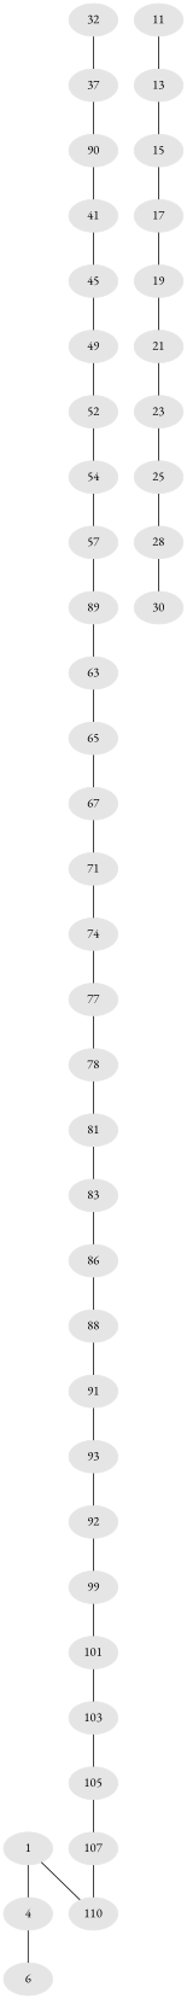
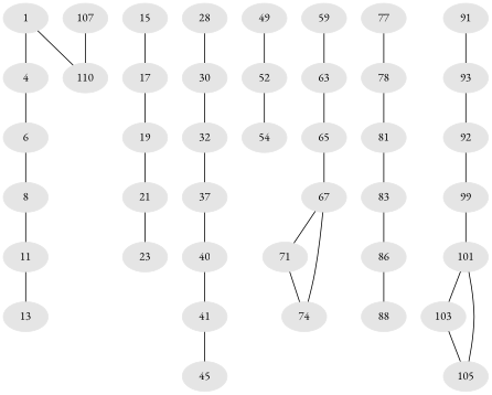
  graph {
    fontname="EB Garamond"
    node [color=gray90 fontname="EB Garamond" style=filled]
    edge [fontname="EB Garamond"]
    1 [super="+112+2"]
    4 [super="+5"]
    110 [super="+111"]
    6 [super="+7"]
+   8 [super="+9"]
    11 [super="+12"]
    13 [super="+14"]
    15 [super="+16"]
    17 [super="+18"]
    19 [super="+20"]
    21 [super="+22"]
    23 [super="+24"]
-   25 [super="+26"]
    28 [super="+29"]
    30 [super="+31"]
    32 [super="+33"]
    37 [super="+38"]
-   40 [label=90]
+   40
    41 [super="+42"]
    45 [super="+46"]
    49 [super="+50"]
    52 [super="+53"]
    54 [super="+55"]
-   57 [super="+58"]
-   59 [super="+60" label=89]
+   59 [super="+60"]
    63 [super="+64"]
    65 [super="+66"]
    67 [super="+68"]
    71 [super="+72"]
    74 [super="+75"]
    77
    78 [super="+79"]
    81 [super="+82"]
    83 [super="+84"]
    86 [super="+87"]
    88 [super="+89"]
    91 [super="+92"]
    93 [super="+94"]
    n39 [label=92 super="+97"]
    99 [super="+100"]
    101 [super="+102"]
    103 [super="+104"]
    105 [super="+106"]
    107 [super="+108"]
    1 -- 4
    1 -- 110
    4 -- 6
+   6 -- 8
+   8 -- 11
    11 -- 13
-   13 -- 15
    15 -- 17
    17 -- 19
    19 -- 21
    21 -- 23
-   23 -- 25
-   25 -- 28
    28 -- 30
+   30 -- 32
    32 -- 37
    37 -- 40
    40 -- 41
    41 -- 45
-   45 -- 49
    49 -- 52
    52 -- 54
-   54 -- 57
-   57 -- 59
    59 -- 63
    63 -- 65
    65 -- 67
    67 -- 71
    71 -- 74
-   74 -- 77
+   74 -- 67
    77 -- 78
    78 -- 81
    81 -- 83
    83 -- 86
    86 -- 88
-   88 -- 91
    91 -- 93
    93 -- n39
    n39 -- 99
    99 -- 101
    101 -- 103
    103 -- 105
-   105 -- 107
+   105 -- 101
    107 -- 110
  }
